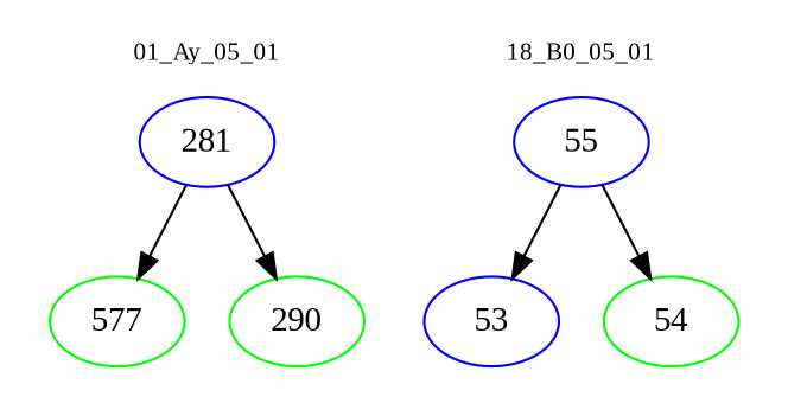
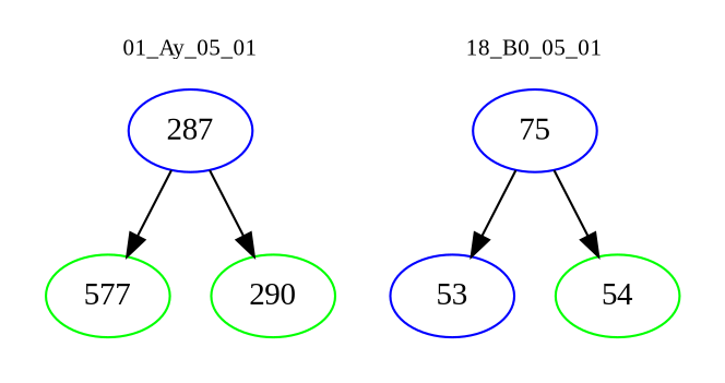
  digraph {
    fontname="Liberation Serif"
    node [color=blue fontname="Liberation Serif"]
    edge [color=black fontname="Liberation Serif"]
-   n1 [label=281]
+   n1 [label=287]
    n2 [color=green label=577]
    n3 [color=green label=290]
-   n4 [label=55]
+   n4 [label=75]
    n5 [label=53]
    n6 [color=green label=54]
    subgraph cluster_1 {
      color=white
      fontsize=10
      label="01_Ay_05_01"
      n1
      n2
      n3
    }
    subgraph cluster_2 {
      color=white
      fontsize=10
      label="18_B0_05_01"
      n4
      n5
      n6
    }
    n1 -> n2
    n1 -> n3
    n4 -> n5
    n4 -> n6
  }
